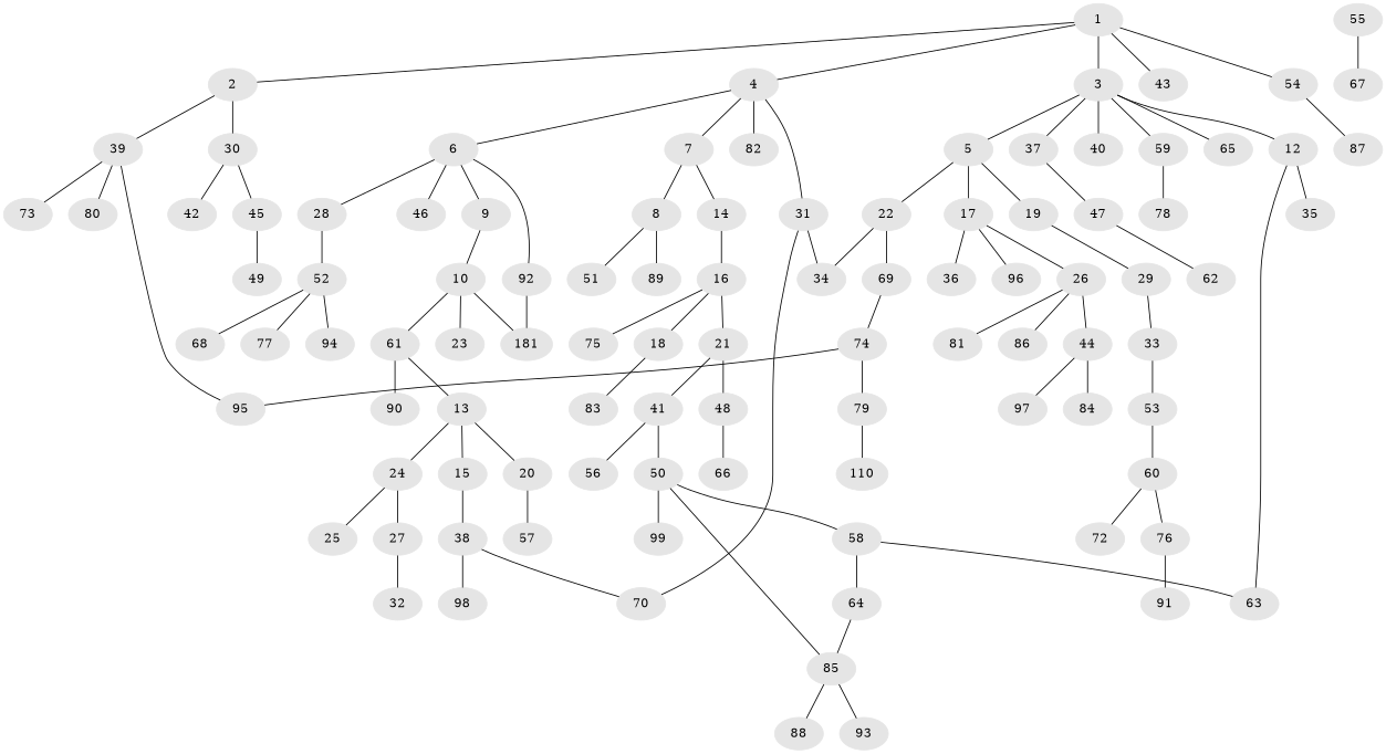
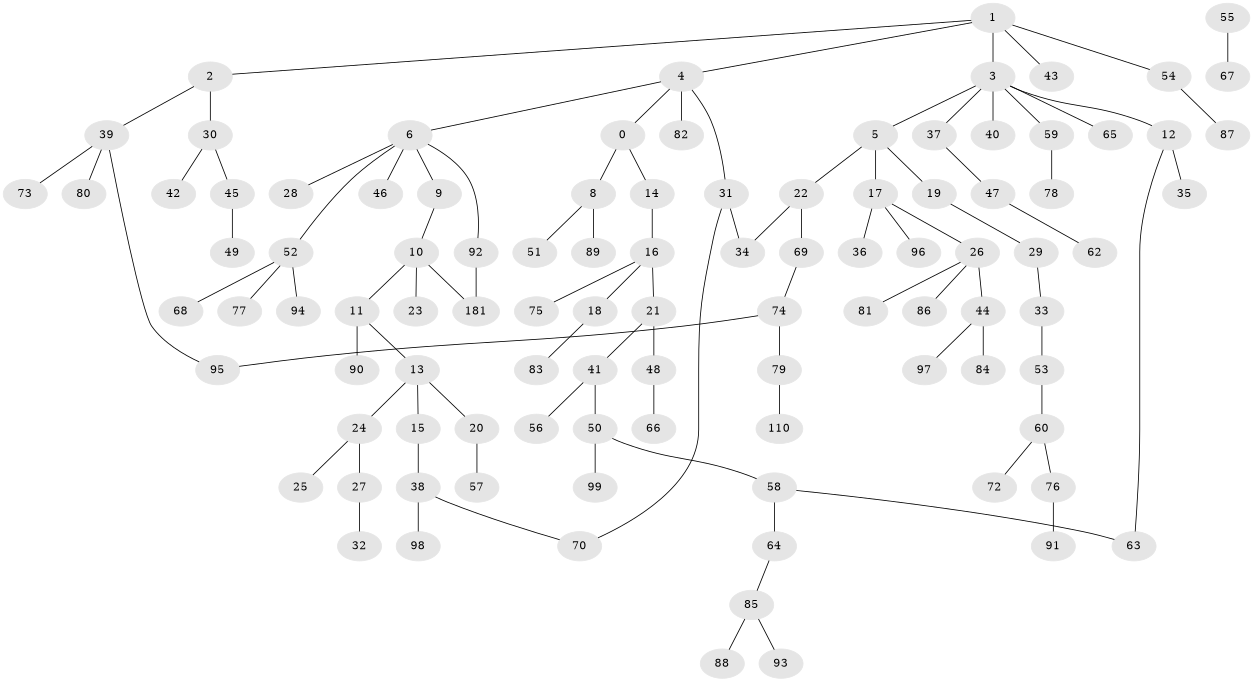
  graph {
    node [color=gray90 style=filled]
    1
    2
    3
    4
    43
    54
    30
    39
    5
    12
    37
    40
    59
    65
    6
-   7
+   7 [label=0]
    31
    82
    87
    42
    45
    73
    80
    95
    17
    19
    22
    35
    63
    47
    78
    9
    28
    46
    92
    8
    14
    34
    70
    26
    36
    96
    29
    69
    10
    52
    n47 [label=181]
    51
    89
    16
-   11 [label=61]
+   11
    23
    13
    90
    15
    20
    24
    38
    57
    25
    27
    18
    21
    75
    98
    83
    41
    48
    44
    81
    86
    33
    50
    56
    66
    74
    32
    84
    97
    68
    77
    94
    53
    49
    60
    62
    58
    85
    99
    64
    88
    93
    55
    67
    72
    76
    91
    79
    n99 [label=110]
    1 -- 2
    1 -- 3
    1 -- 4
    1 -- 43
    1 -- 54
    2 -- 30
    2 -- 39
    3 -- 5
    3 -- 12
    3 -- 37
    3 -- 40
    3 -- 59
    3 -- 65
    4 -- 6
    4 -- 7
    4 -- 31
    4 -- 82
    54 -- 87
    30 -- 42
    30 -- 45
    39 -- 73
    39 -- 80
    39 -- 95
    5 -- 17
    5 -- 19
    5 -- 22
    12 -- 35
    12 -- 63
    37 -- 47
    59 -- 78
    6 -- 9
    6 -- 28
    6 -- 46
    6 -- 92
    7 -- 8
    7 -- 14
    31 -- 34
    31 -- 70
    45 -- 49
    17 -- 26
    17 -- 36
    17 -- 96
    19 -- 29
    22 -- 34
    22 -- 69
    47 -- 62
    9 -- 10
-   28 -- 52
+   6 -- 52
    92 -- n47
    8 -- 51
    8 -- 89
    14 -- 16
    26 -- 44
    26 -- 81
    26 -- 86
    29 -- 33
    69 -- 74
    10 -- n47
    10 -- 11
    10 -- 23
    52 -- 68
    52 -- 77
    52 -- 94
    16 -- 18
    16 -- 21
    16 -- 75
    11 -- 13
    11 -- 90
    13 -- 15
    13 -- 20
    13 -- 24
    15 -- 38
    20 -- 57
    24 -- 25
    24 -- 27
    38 -- 70
    38 -- 98
    27 -- 32
    18 -- 83
    21 -- 41
    21 -- 48
    41 -- 50
    41 -- 56
    48 -- 66
    44 -- 84
    44 -- 97
    33 -- 53
    50 -- 58
-   50 -- 85
    50 -- 99
    74 -- 95
    74 -- 79
    53 -- 60
    60 -- 72
    60 -- 76
    58 -- 63
    58 -- 64
    85 -- 88
    85 -- 93
    64 -- 85
    55 -- 67
    76 -- 91
    79 -- n99
  }
